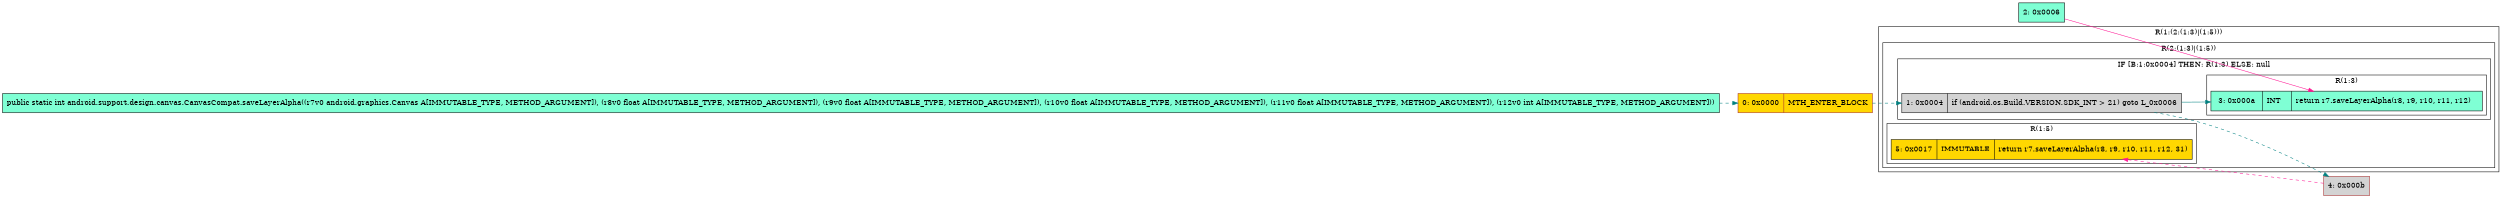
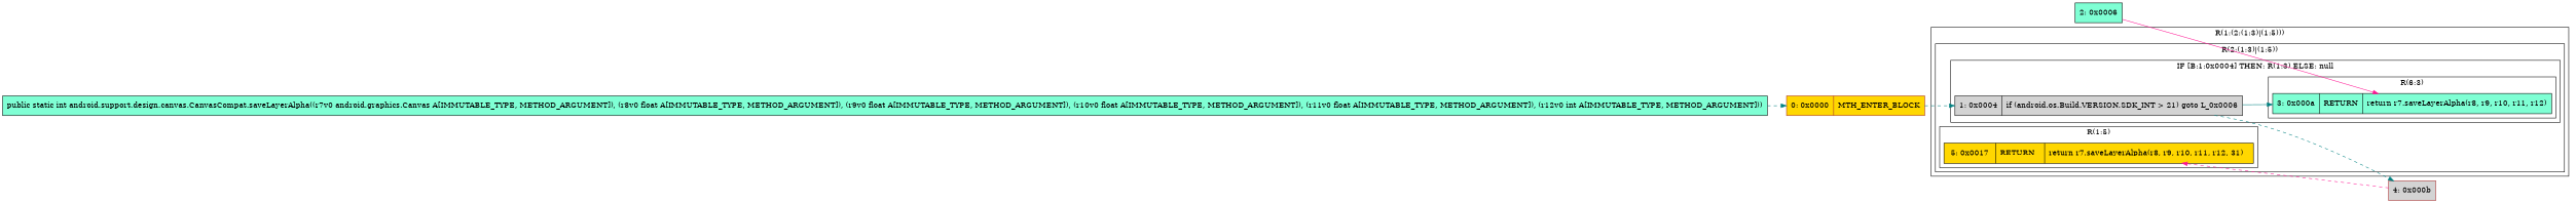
  digraph {
    rankdir=LR
    node [color=black fillcolor=aquamarine shape=record style=filled]
    edge [color=teal style=dashed]
-   n1 [label="{3\:\ 0x000a|INT\l|return r7.saveLayerAlpha(r8, r9, r10, r11, r12)\l}"]
+   n1 [label="{3\:\ 0x000a|RETURN\l|return r7.saveLayerAlpha(r8, r9, r10, r11, r12)\l}"]
    n2 [fillcolor=lightgrey label="{1\:\ 0x0004|if (android.os.Build.VERSION.SDK_INT \> 21) goto L_0x0006\l}"]
-   n3 [fillcolor=gold label="{5\:\ 0x0017|IMMUTABLE\l|return r7.saveLayerAlpha(r8, r9, r10, r11, r12, 31)\l}"]
+   n3 [fillcolor=gold label="{5\:\ 0x0017|RETURN\l|return r7.saveLayerAlpha(r8, r9, r10, r11, r12, 31)\l}"]
    n4 [color=brown fillcolor=lightgrey label="{4\:\ 0x000b}"]
    n5 [label="{2\:\ 0x0006}"]
    n6 [color=brown fillcolor=gold label="{0\:\ 0x0000|MTH_ENTER_BLOCK\l}"]
    n7 [label="{public static int android.support.design.canvas.CanvasCompat.saveLayerAlpha((r7v0 android.graphics.Canvas A[IMMUTABLE_TYPE, METHOD_ARGUMENT]), (r8v0 float A[IMMUTABLE_TYPE, METHOD_ARGUMENT]), (r9v0 float A[IMMUTABLE_TYPE, METHOD_ARGUMENT]), (r10v0 float A[IMMUTABLE_TYPE, METHOD_ARGUMENT]), (r11v0 float A[IMMUTABLE_TYPE, METHOD_ARGUMENT]), (r12v0 int A[IMMUTABLE_TYPE, METHOD_ARGUMENT])) }"]
    subgraph cluster_1 {
      label="R(1:(2:(1:3)|(1:5)))"
      subgraph cluster_2 {
        label="R(2:(1:3)|(1:5))"
        subgraph cluster_3 {
          label="IF [B:1:0x0004] THEN: R(1:3) ELSE: null"
          n2
          subgraph cluster_4 {
-           label="R(1:3)"
+           label="R(6:3)"
            n1
          }
        }
        subgraph cluster_5 {
          label="R(1:5)"
          n3
        }
      }
    }
    n2 -> n1 [style=solid]
    n2 -> n4
    n4 -> n3 [color=deeppink]
    n5 -> n1 [color=deeppink style=solid]
    n6 -> n2
    n7 -> n6
  }
